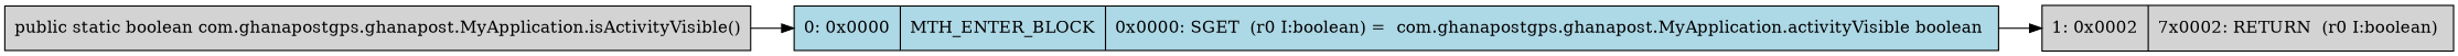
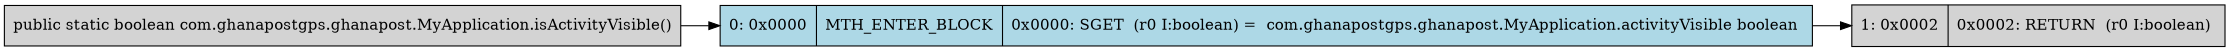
  digraph {
    rankdir=LR
    node [shape=record style=filled fillcolor=lightgrey]
    n1 [label="{0\:\ 0x0000|MTH_ENTER_BLOCK\l|0x0000: SGET  (r0 I:boolean) =  com.ghanapostgps.ghanapost.MyApplication.activityVisible boolean \l}" fillcolor=lightblue]
-   n2 [label="{1\:\ 0x0002|7x0002: RETURN  (r0 I:boolean) \l}"]
+   n2 [label="{1\:\ 0x0002|0x0002: RETURN  (r0 I:boolean) \l}"]
    n3 [label="{public static boolean com.ghanapostgps.ghanapost.MyApplication.isActivityVisible() }"]
    n1 -> n2
    n3 -> n1
  }
